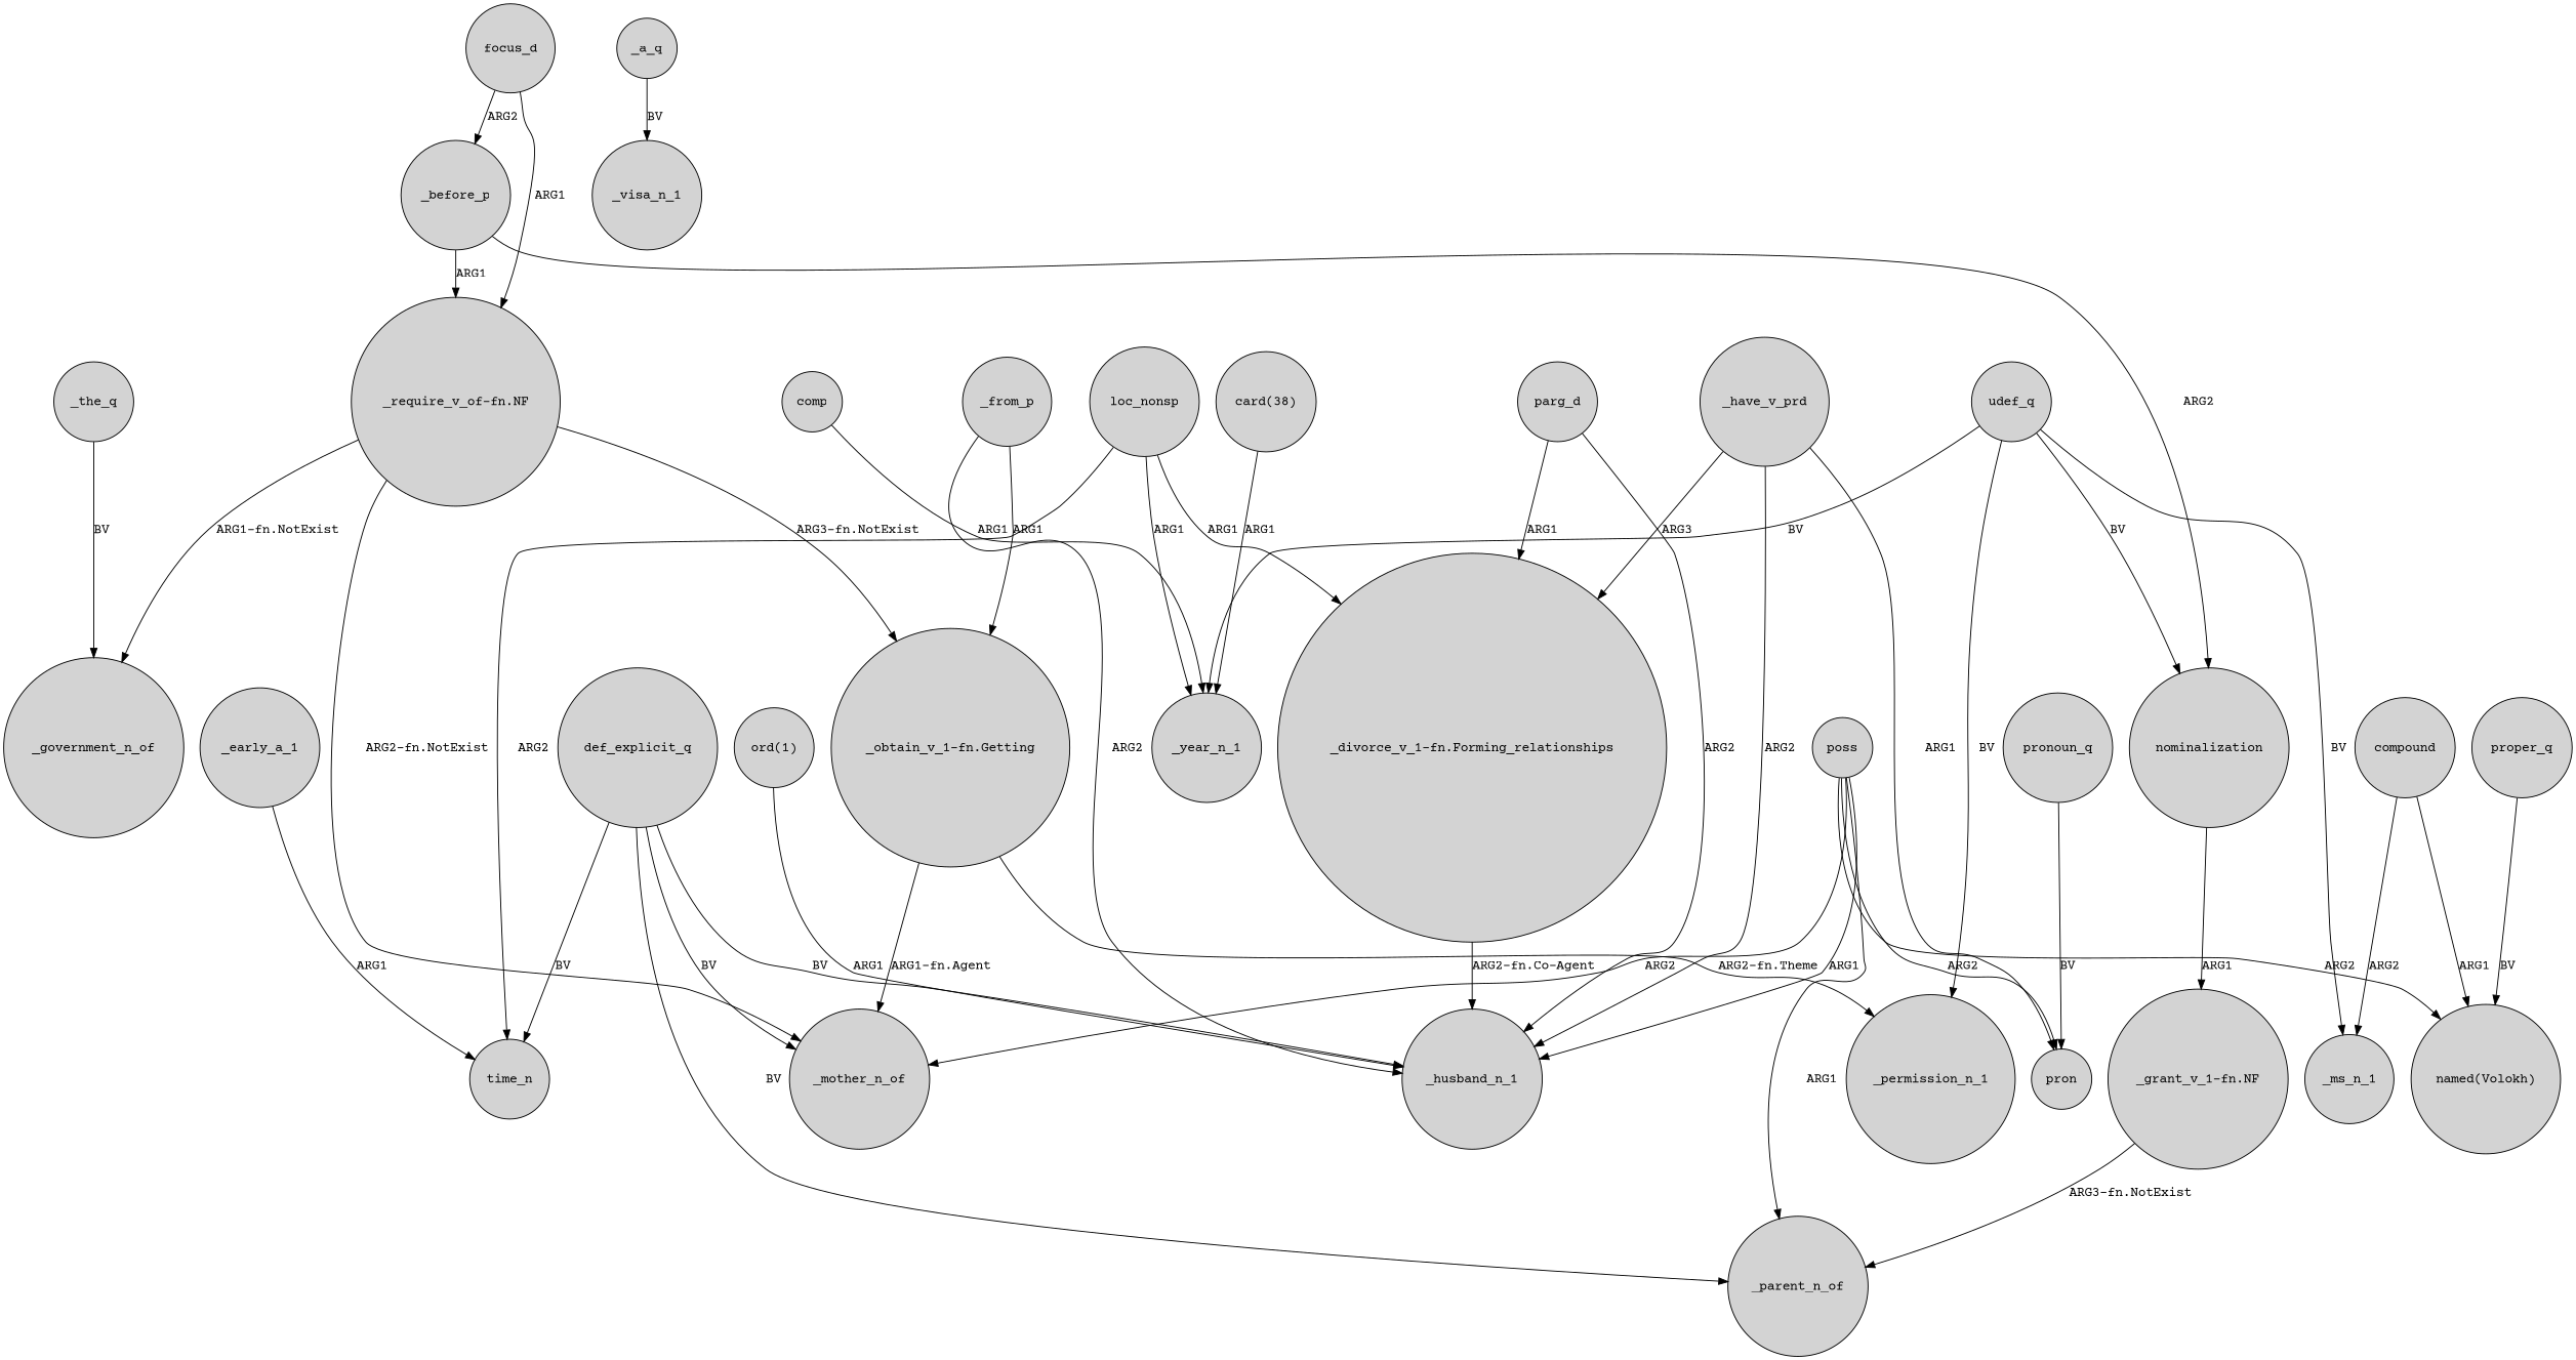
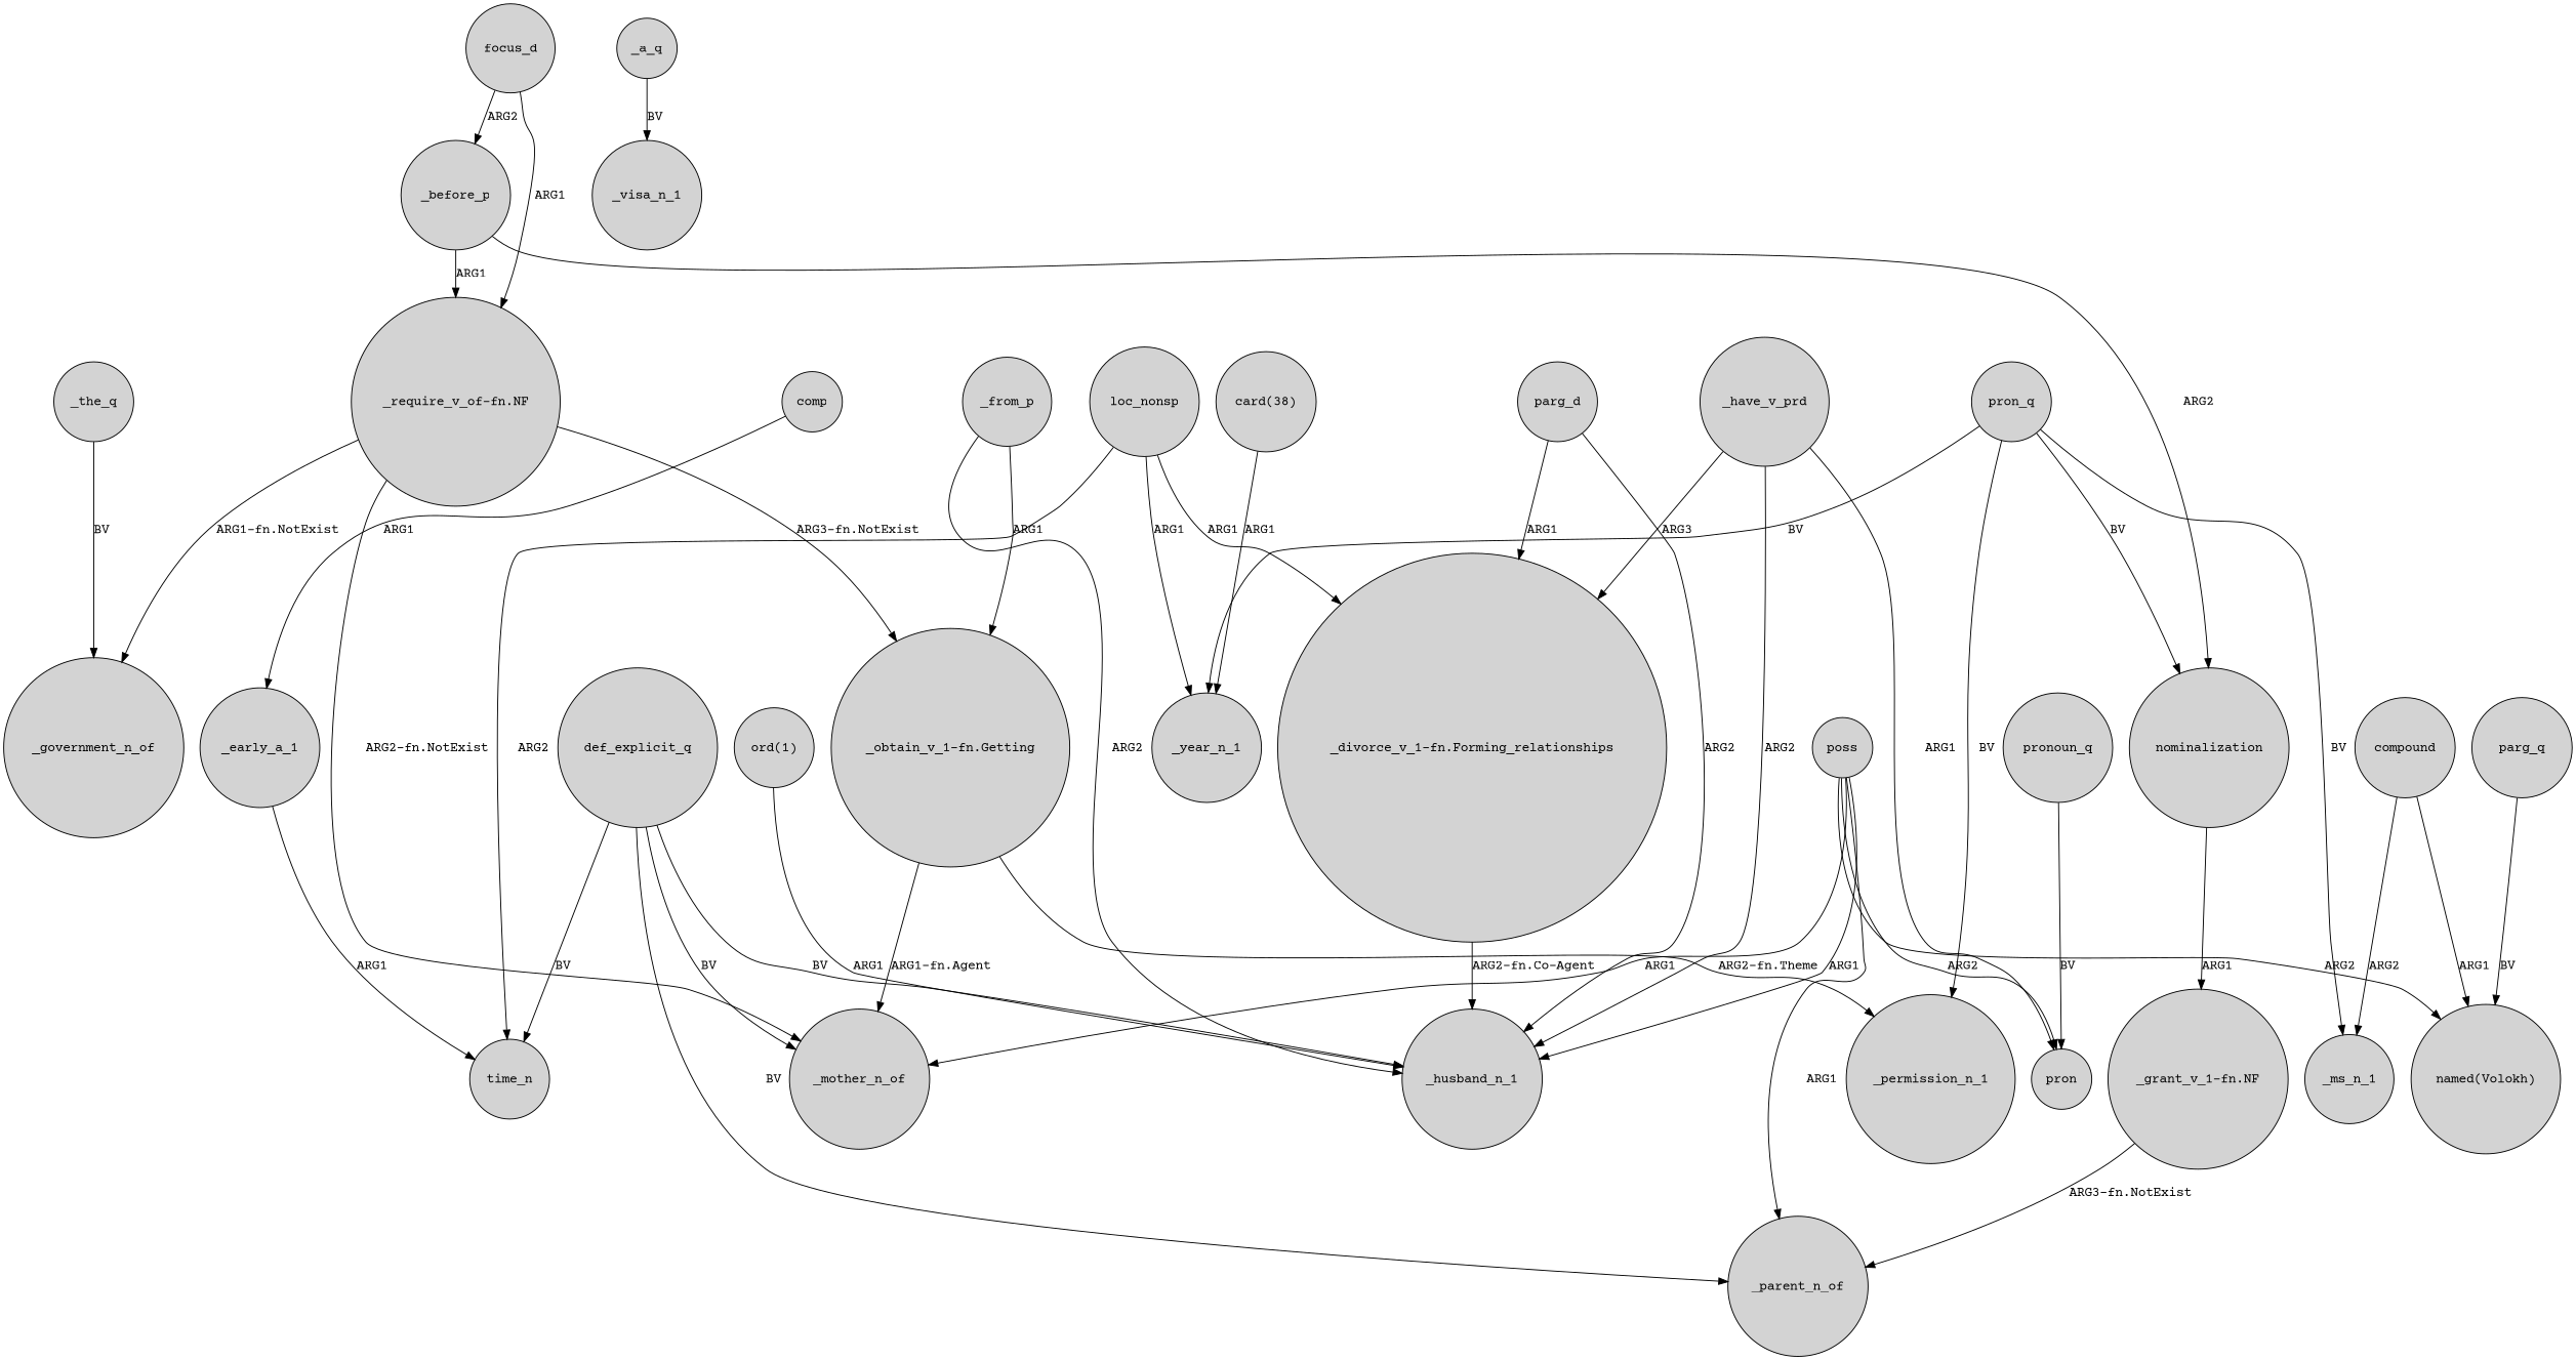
  digraph {
    fontname="Courier Prime"
    node [fontname="Courier Prime" shape=circle style=filled]
    edge [fontname="Courier Prime"]
    "_require_v_of-fn.NF"
    _mother_n_of
    "_obtain_v_1-fn.Getting"
    _government_n_of
    _permission_n_1
    _have_v_prd
    pron
    _husband_n_1
    "_divorce_v_1-fn.Forming_relationships"
    poss
    _parent_n_of
    "named(Volokh)"
    def_explicit_q
    time_n
    loc_nonsp
    _year_n_1
    _a_q
    _visa_n_1
    _before_p
    nominalization
    "_grant_v_1-fn.NF"
-   udef_q
+   udef_q [label=pron_q]
    _ms_n_1
    compound
    focus_d
    pronoun_q
    "card(38)"
-   proper_q
+   proper_q [label=parg_q]
    parg_d
    _from_p
    "ord(1)"
    _the_q
    _early_a_1
    comp
    "_require_v_of-fn.NF" -> _mother_n_of [label="ARG2-fn.NotExist"]
    "_require_v_of-fn.NF" -> "_obtain_v_1-fn.Getting" [label="ARG3-fn.NotExist"]
    "_require_v_of-fn.NF" -> _government_n_of [label="ARG1-fn.NotExist"]
    "_obtain_v_1-fn.Getting" -> _mother_n_of [label="ARG1-fn.Agent"]
    "_obtain_v_1-fn.Getting" -> _permission_n_1 [label="ARG2-fn.Theme"]
    _have_v_prd -> pron [label=ARG1]
    _have_v_prd -> _husband_n_1 [label=ARG2]
    _have_v_prd -> "_divorce_v_1-fn.Forming_relationships" [label=ARG3]
    "_divorce_v_1-fn.Forming_relationships" -> _husband_n_1 [label="ARG2-fn.Co-Agent"]
-   poss -> _mother_n_of [label=ARG2]
+   poss -> _mother_n_of [label=ARG1]
    poss -> pron [label=ARG2]
    poss -> _husband_n_1 [label=ARG1]
    poss -> _parent_n_of [label=ARG1]
    poss -> "named(Volokh)" [label=ARG2]
    def_explicit_q -> _mother_n_of [label=BV]
    def_explicit_q -> _husband_n_1 [label=BV]
    def_explicit_q -> _parent_n_of [label=BV]
    def_explicit_q -> time_n [label=BV]
    loc_nonsp -> "_divorce_v_1-fn.Forming_relationships" [label=ARG1]
    loc_nonsp -> time_n [label=ARG2]
    loc_nonsp -> _year_n_1 [label=ARG1]
    _a_q -> _visa_n_1 [label=BV]
    _before_p -> "_require_v_of-fn.NF" [label=ARG1]
    _before_p -> nominalization [label=ARG2]
    nominalization -> "_grant_v_1-fn.NF" [label=ARG1]
    "_grant_v_1-fn.NF" -> _parent_n_of [label="ARG3-fn.NotExist"]
    udef_q -> _permission_n_1 [label=BV]
    udef_q -> _year_n_1 [label=BV]
    udef_q -> nominalization [label=BV]
    udef_q -> _ms_n_1 [label=BV]
    compound -> "named(Volokh)" [label=ARG1]
    compound -> _ms_n_1 [label=ARG2]
    focus_d -> "_require_v_of-fn.NF" [label=ARG1]
    focus_d -> _before_p [label=ARG2]
    pronoun_q -> pron [label=BV]
    "card(38)" -> _year_n_1 [label=ARG1]
    proper_q -> "named(Volokh)" [label=BV]
    parg_d -> _husband_n_1 [label=ARG2]
    parg_d -> "_divorce_v_1-fn.Forming_relationships" [label=ARG1]
    _from_p -> "_obtain_v_1-fn.Getting" [label=ARG1]
    _from_p -> _husband_n_1 [label=ARG2]
    "ord(1)" -> _husband_n_1 [label=ARG1]
    _the_q -> _government_n_of [label=BV]
    _early_a_1 -> time_n [label=ARG1]
-   comp -> _year_n_1 [label=ARG1]
+   comp -> _early_a_1 [label=ARG1]
  }
